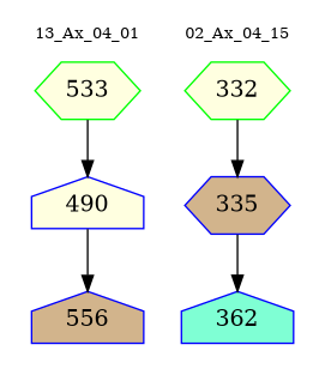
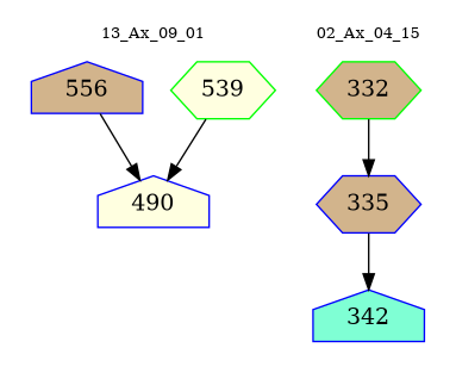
  digraph {
    node [color=blue fillcolor=tan shape=hexagon style=filled]
    edge [color=black]
-   n1 [color=green fillcolor=lightyellow label=533]
+   n1 [color=green fillcolor=lightyellow label=539]
    n2 [fillcolor=lightyellow label=490 shape=house]
    n3 [label=556 shape=house]
-   n4 [color=green fillcolor=lightyellow label=332]
+   n4 [color=green label=332]
    n5 [label=335]
-   n6 [fillcolor=aquamarine label=362 shape=house]
+   n6 [fillcolor=aquamarine label=342 shape=house]
    subgraph cluster_1 {
      color=white
      fontsize=10
-     label="13_Ax_04_01"
+     label="13_Ax_09_01"
      n1
      n2
      n3
    }
    subgraph cluster_2 {
      color=white
      fontsize=10
      label="02_Ax_04_15"
      n4
      n5
      n6
    }
    n1 -> n2
-   n2 -> n3
+   n3 -> n2
    n4 -> n5
    n5 -> n6
  }
